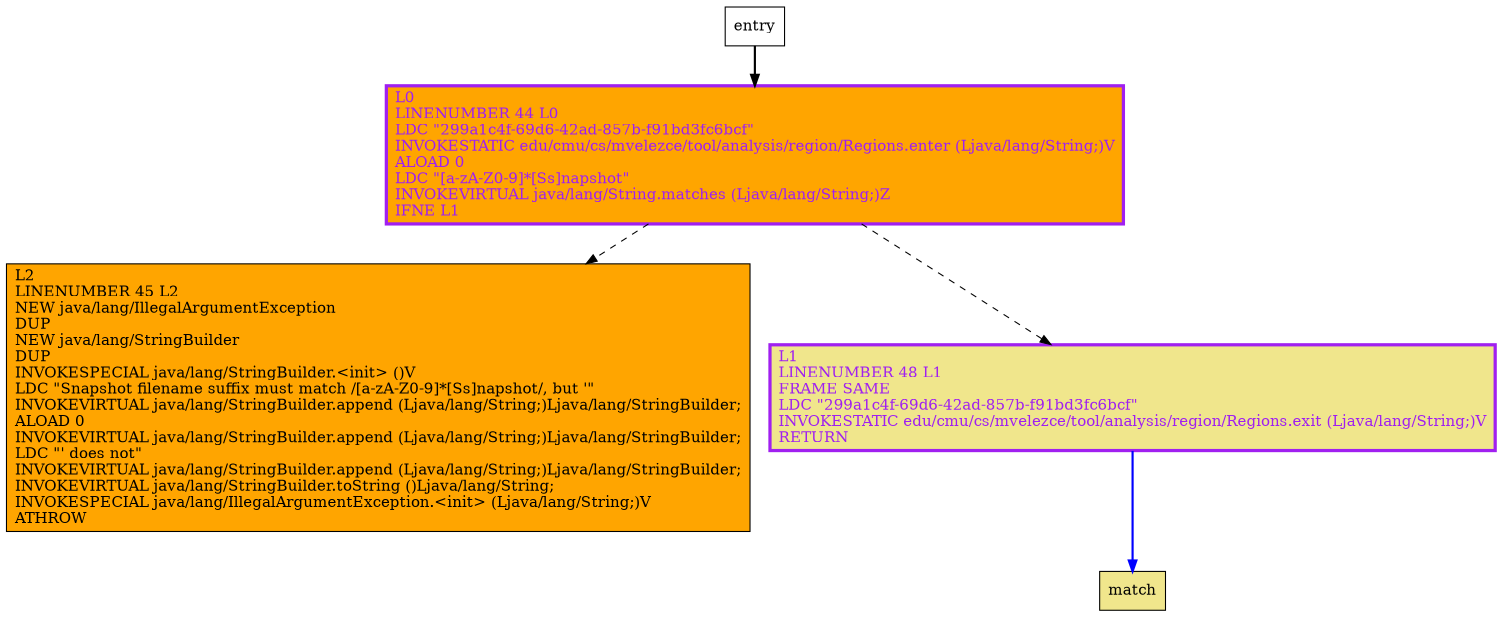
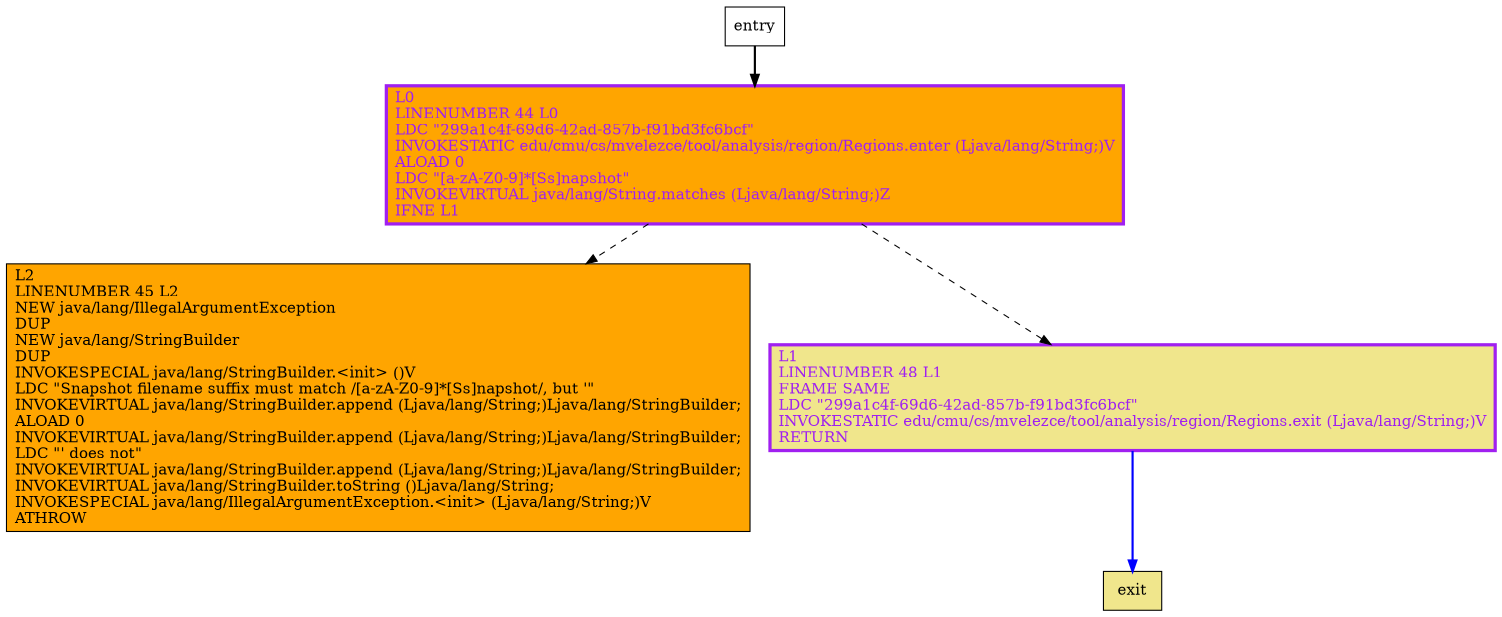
  digraph {
    node [shape=record style=filled fillcolor=orange]
    edge [color=black style=dashed]
    n1 [label="L2\lLINENUMBER 45 L2\lNEW java/lang/IllegalArgumentException\lDUP\lNEW java/lang/StringBuilder\lDUP\lINVOKESPECIAL java/lang/StringBuilder.\<init\> ()V\lLDC \"Snapshot filename suffix must match /[a-zA-Z0-9]*[Ss]napshot/, but '\"\lINVOKEVIRTUAL java/lang/StringBuilder.append (Ljava/lang/String;)Ljava/lang/StringBuilder;\lALOAD 0\lINVOKEVIRTUAL java/lang/StringBuilder.append (Ljava/lang/String;)Ljava/lang/StringBuilder;\lLDC \"' does not\"\lINVOKEVIRTUAL java/lang/StringBuilder.append (Ljava/lang/String;)Ljava/lang/StringBuilder;\lINVOKEVIRTUAL java/lang/StringBuilder.toString ()Ljava/lang/String;\lINVOKESPECIAL java/lang/IllegalArgumentException.\<init\> (Ljava/lang/String;)V\lATHROW\l"]
    n2 [color=purple fontcolor=purple label="L0\lLINENUMBER 44 L0\lLDC \"299a1c4f-69d6-42ad-857b-f91bd3fc6bcf\"\lINVOKESTATIC edu/cmu/cs/mvelezce/tool/analysis/region/Regions.enter (Ljava/lang/String;)V\lALOAD 0\lLDC \"[a-zA-Z0-9]*[Ss]napshot\"\lINVOKEVIRTUAL java/lang/String.matches (Ljava/lang/String;)Z\lIFNE L1\l" penwidth=3]
    n3 [color=purple fontcolor=purple label="L1\lLINENUMBER 48 L1\lFRAME SAME\lLDC \"299a1c4f-69d6-42ad-857b-f91bd3fc6bcf\"\lINVOKESTATIC edu/cmu/cs/mvelezce/tool/analysis/region/Regions.exit (Ljava/lang/String;)V\lRETURN\l" penwidth=3 fillcolor=khaki]
-   exit [fillcolor=khaki label=match]
+   exit [fillcolor=khaki]
    entry [fillcolor=white]
    n2 -> n1
    n2 -> n3
    n3 -> exit [color=blue style=bold]
    entry -> n2 [style=bold]
  }
